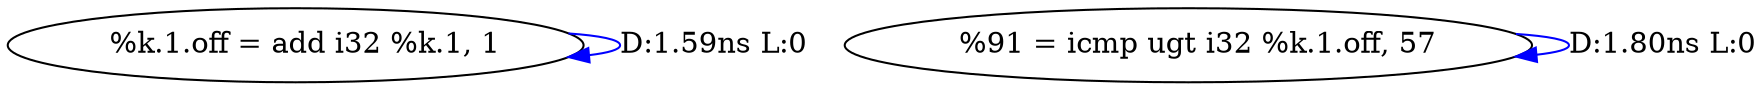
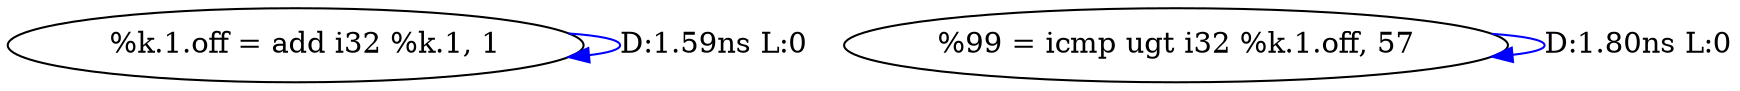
  digraph {
    edge [color=blue]
    n1 [label="  %k.1.off = add i32 %k.1, 1"]
-   n2 [label="  %91 = icmp ugt i32 %k.1.off, 57"]
+   n2 [label="%99 = icmp ugt i32 %k.1.off, 57"]
    n1 -> n1 [label="D:1.59ns L:0"]
    n2 -> n2 [label="D:1.80ns L:0"]
  }
